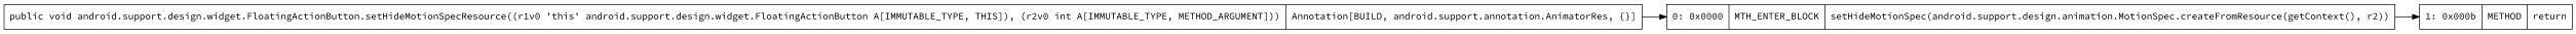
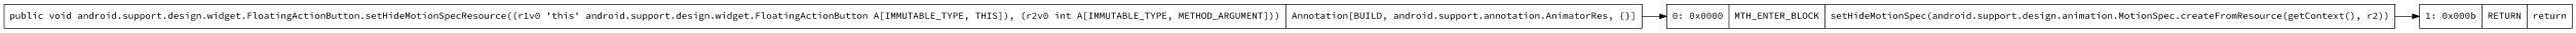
  digraph {
    rankdir=LR
    fontname="Source Code Pro"
    node [shape=record fontname="Source Code Pro"]
    edge [fontname="Source Code Pro"]
    n1 [label="{0\:\ 0x0000|MTH_ENTER_BLOCK\l|setHideMotionSpec(android.support.design.animation.MotionSpec.createFromResource(getContext(), r2))\l}"]
-   n2 [label="{1\:\ 0x000b|METHOD\l|return\l}"]
+   n2 [label="{1\:\ 0x000b|RETURN\l|return\l}"]
    n3 [label="{public void android.support.design.widget.FloatingActionButton.setHideMotionSpecResource((r1v0 'this' android.support.design.widget.FloatingActionButton A[IMMUTABLE_TYPE, THIS]), (r2v0 int A[IMMUTABLE_TYPE, METHOD_ARGUMENT]))  | Annotation[BUILD, android.support.annotation.AnimatorRes, \{\}]\l}"]
    n1 -> n2
    n3 -> n1
  }
